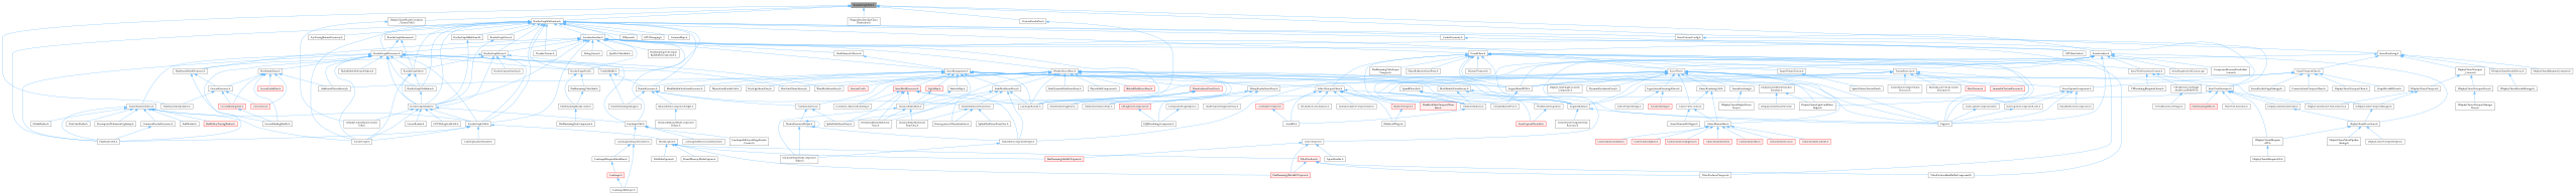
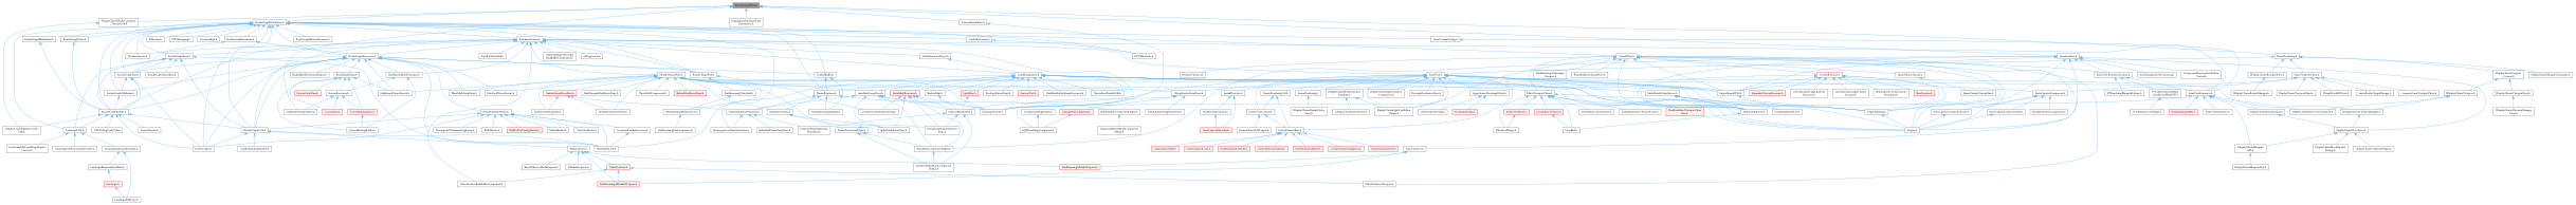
  digraph {
    fontname="EB Garamond"
    node [color=grey40 fillcolor=white fontname="EB Garamond" fontsize=10 shape=box style=filled]
    edge [color=steelblue1 dir=back fontname="EB Garamond" fontsize=10 labelfontname=Helvetica labelfontsize=10 style=solid]
    n1 [color=gray40 fillcolor=grey60 fontcolor=black height=0.2 label="RenderGraphFwd.h" width=0.4]
    n2 [height=0.2 label="CustomRenderPass.h" width=0.4]
    n3 [height=0.2 label="DisplayClusterShaderContainers\l_TextureUtils.h" width=0.4]
    n4 [height=0.2 label="HairStrandsInterpolation.h" width=0.4]
    n5 [height=0.2 label="NiagaraDataInterfaceChaos\lDestruction.h" width=0.4]
    n6 [height=0.2 label="RenderGraphDefinitions.h" width=0.4]
    n7 [height=0.2 label="SceneInterface.h" width=0.4]
    n8 [height=0.2 label="StereoRendering.h" width=0.4]
    n9 [height=0.2 label="LandscapeRender.h" width=0.4]
    n10 [height=0.2 label="IDisplayClusterShadersTexture\lUtils.h" width=0.4]
    n11 [height=0.2 label="CachedGeometry.h" width=0.4]
    n12 [height=0.2 label="GPUSkinCache.h" width=0.4]
    n13 [height=0.2 label="FXSystem.h" width=0.4]
    n14 [height=0.2 label="GPUMessaging.h" width=0.4]
    n15 [height=0.2 label="GenerateMips.h" width=0.4]
    n16 [height=0.2 label="LandscapeUtils.h" width=0.4]
    n17 [height=0.2 label="NaniteResources.h" width=0.4]
    n18 [height=0.2 label="PixelShaderUtils.h" width=0.4]
    n19 [height=0.2 label="RayTracingSkinnedGeometry.h" width=0.4]
    n20 [height=0.2 label="RenderGraph.h" width=0.4]
    n21 [height=0.2 label="RenderGraphBlackboard.h" width=0.4]
    n22 [height=0.2 label="RenderGraphBuilder.h" width=0.4]
    n23 [height=0.2 label="RenderGraphUtils.h" width=0.4]
    n24 [height=0.2 label="RenderGraphEvent.h" width=0.4]
    n25 [height=0.2 label="RenderGraphPass.h" width=0.4]
    n26 [height=0.2 label="RenderGraphValidation.h" width=0.4]
    n27 [height=0.2 label="RenderGraphParameter.h" width=0.4]
    n28 [height=0.2 label="RenderGraphResources.h" width=0.4]
    n29 [height=0.2 label="RenderTargetPool.h" width=0.4]
    n30 [height=0.2 label="UnifiedBuffer.h" width=0.4]
    n31 [height=0.2 label="RenderGraphTrace.h" width=0.4]
    n32 [height=0.2 label="RendererInterface.h" width=0.4]
    n33 [height=0.2 label="VisualizeTexture.h" width=0.4]
    n34 [height=0.2 label="SceneTexturesConfig.h" width=0.4]
    n35 [height=0.2 label="UnrealClient.h" width=0.4]
    n36 [height=0.2 label="StaticMeshComponentHelper.h" width=0.4]
    n37 [height=0.2 label="Engine.h" width=0.4]
    n38 [height=0.2 label="EngineMinimal.h" width=0.4]
    n39 [height=0.2 label="EngineSharedPCH.h" width=0.4]
    n40 [height=0.2 label="ParticleDefinitions.h" width=0.4]
    n41 [height=0.2 label="DisplayClusterRootActor.h" width=0.4]
    n42 [height=0.2 label="SceneViewExtensionContext.h" width=0.4]
    n43 [height=0.2 label="AsyncRegisterLevelContext.cpp" width=0.4]
    n44 [height=0.2 label="ComponentRecreateRenderState\lContext.h" width=0.4]
    n45 [height=0.2 label="SceneView.h" width=0.4]
    n46 [height=0.2 label="DisplayClusterBlueprintContainers.h" width=0.4]
    n47 [height=0.2 label="DisplayClusterViewport\l_Context.h" width=0.4]
    n48 [height=0.2 label="GameViewportClient.h" width=0.4]
    n49 [height=0.2 label="IDisplayClusterRenderDevice.h" width=0.4]
    n50 [height=0.2 label="LandscapeEditLayerMergeRender\lContext.h" width=0.4]
    n51 [height=0.2 label="LandscapeEditLayerRenderer.h" width=0.4]
    n52 [height=0.2 label="LandscapeEditResourcesSubsystem.h" width=0.4]
    n53 [height=0.2 label="NaniteSceneProxy.h" width=0.4]
    n54 [height=0.2 label="NaniteStreamingManager.h" width=0.4]
    n55 [height=0.2 label="SkinnedMeshComponentHelper.h" width=0.4]
    n56 [height=0.2 label="StaticMeshSceneProxyDesc.h" width=0.4]
    n57 [height=0.2 label="CanvasRender.h" width=0.4]
    n58 [height=0.2 label="GPUDebugCrashUtils.h" width=0.4]
    n59 [height=0.2 label="ClearReplacementShaders.h" width=0.4]
    n60 [height=0.2 label="MediaCapture.h" width=0.4]
    n61 [height=0.2 label="RenderCaptureInterface.h" width=0.4]
    n62 [height=0.2 label="HairCardsVertexFactory.h" width=0.4]
    n63 [height=0.2 label="HairStrandsDatas.h" width=0.4]
    n64 [height=0.2 label="HairStrandsVertexFactory.h" width=0.4]
    n65 [height=0.2 label="HairStrandsMeshProjection.h" width=0.4]
    n66 [height=0.2 label="ShaderParameterStruct.h" width=0.4]
    n67 [height=0.2 label="SkeletalMeshDeformerHelpers.h" width=0.4]
    n68 [height=0.2 label="WaterMeshSceneProxy.h" width=0.4]
    n69 [height=0.2 label="PixelStreamingMediaTexture.h" width=0.4]
    n70 [height=0.2 label="PixelStreamingVideoSink.h" width=0.4]
    n71 [height=0.2 label="VideoProducerBackBufferComposited.h" width=0.4]
    n72 [height=0.2 label="DebugCanvas.h" width=0.4]
    n73 [height=0.2 label="EpicRtcVideoSink.h" width=0.4]
    n74 [height=0.2 label="MeshElementCollector.h" width=0.4]
    n75 [height=0.2 label="SceneManagement.h" width=0.4]
    n76 [height=0.2 label="PixelStreamingVideoInput\lBackBufferComposited.h" width=0.4]
    n77 [height=0.2 label="PrimitiveSceneProxy.h" width=0.4]
    n78 [height=0.2 label="SceneViewExtension.h" width=0.4]
    n79 [height=0.2 label="VideoProducerViewport.h" width=0.4]
    n80 [height=0.2 label="EditorViewportClient.h" width=0.4]
    n81 [height=0.2 label="DisplayClusterLightCardEditor\lHelper.h" width=0.4]
    n82 [height=0.2 label="DummyViewport.h" width=0.4]
    n83 [height=0.2 label="PixelStreamingVideoInput\lViewport.h" width=0.4]
    n84 [height=0.2 label="PlanarReflectionSceneProxy.h" width=0.4]
    n85 [height=0.2 label="SceneViewport.h" width=0.4]
    n86 [height=0.2 label="SparseVolumeTexture.h" width=0.4]
-   n87 [height=0.2 label="TextureResource.h" width=0.4]
+   n87 [color=red height=0.2 label="TextureResource.h" width=0.4]
    n88 [height=0.2 label="LandscapeBlueprintBrushBase.h" width=0.4]
    n89 [height=0.2 label="LandscapeEditLayer.h" width=0.4]
    n90 [color=red fillcolor="#FFF0F0" height=0.2 label="Landscape.h" width=0.4]
    n91 [height=0.2 label="NaniteResourcesHelper.h" width=0.4]
    n92 [height=0.2 label="SplineMeshSceneProxy.h" width=0.4]
    n93 [height=0.2 label="InstancedSkinnedMeshComponent\lHelper.h" width=0.4]
    n94 [height=0.2 label="InstancedStaticMeshScene\lProxyDesc.h" width=0.4]
    n95 [height=0.2 label="SplineMeshSceneProxyDesc.h" width=0.4]
    n96 [height=0.2 label="HeterogeneousVolumeInterface.h" width=0.4]
    n97 [height=0.2 label="InstancedStaticMeshComponent\lHelper.h" width=0.4]
    n98 [height=0.2 label="FileMediaCapture.h" width=0.4]
    n99 [color=red fillcolor="#FFF0F0" height=0.2 label="PixelStreaming2MediaIOCapture.h" width=0.4]
    n100 [color=red fillcolor="#FFF0F0" height=0.2 label="PixelStreamingMediaIOCapture.h" width=0.4]
    n101 [height=0.2 label="SharedMemoryMediaCapture.h" width=0.4]
    n102 [color=red fillcolor="#FFF0F0" height=0.2 label="VideoProducer.h" width=0.4]
    n103 [color=red fillcolor="#FFF0F0" height=0.2 label="GroomAsset.h" width=0.4]
    n104 [color=red fillcolor="#FFF0F0" height=0.2 label="GroomBindingAsset.h" width=0.4]
    n105 [height=0.2 label="GroomBindingBuilder.h" width=0.4]
    n106 [color=red fillcolor="#FFF0F0" height=0.2 label="GroomCacheData.h" width=0.4]
    n107 [height=0.2 label="GroomResources.h" width=0.4]
    n108 [height=0.2 label="BinkShaders.h" width=0.4]
    n109 [color=red fillcolor="#FFF0F0" height=0.2 label="BuiltInRayTracingShaders.h" width=0.4]
    n110 [height=0.2 label="CommonRenderResources.h" width=0.4]
    n111 [height=0.2 label="MediaShaders.h" width=0.4]
    n112 [height=0.2 label="OneColorShader.h" width=0.4]
    n113 [height=0.2 label="PrecomputedVolumetricLightmap.h" width=0.4]
    n114 [height=0.2 label="PixelStreamingPeerComponent.h" width=0.4]
    n115 [color=red fillcolor="#FFF0F0" height=0.2 label="FractureTool.h" width=0.4]
    n116 [color=red fillcolor="#FFF0F0" height=0.2 label="LightMap.h" width=0.4]
    n117 [height=0.2 label="MeshBuilderOneFrameResources.h" width=0.4]
    n118 [height=0.2 label="MeshParticleVertexFactory.h" width=0.4]
    n119 [height=0.2 label="PhysicsAssetRenderUtils.h" width=0.4]
    n120 [height=0.2 label="RectLightSceneProxy.h" width=0.4]
    n121 [height=0.2 label="ShadowMap.h" width=0.4]
    n122 [color=red fillcolor="#FFF0F0" height=0.2 label="StaticMeshResources.h" width=0.4]
    n123 [height=0.2 label="StaticMeshSceneProxy.h" width=0.4]
    n124 [height=0.2 label="HierarchicalStaticMeshScene\lProxy.h" width=0.4]
    n125 [height=0.2 label="GeometryCollectionRendering.h" width=0.4]
    n126 [height=0.2 label="AnimNextDebugDraw.h" width=0.4]
    n127 [height=0.2 label="BaseDynamicMeshSceneProxy.h" width=0.4]
    n128 [height=0.2 label="DebugRenderSceneProxy.h" width=0.4]
    n129 [height=0.2 label="ParticleSystemSceneProxy.h" width=0.4]
    n130 [height=0.2 label="PhysicsFieldComponent.h" width=0.4]
    n131 [color=red fillcolor="#FFF0F0" height=0.2 label="PrimitiveSceneProxyDesc.h" width=0.4]
    n132 [color=red fillcolor="#FFF0F0" height=0.2 label="SkeletalMeshSceneProxy.h" width=0.4]
    n133 [height=0.2 label="InstancedStaticMesh.h" width=0.4]
    n134 [height=0.2 label="DisplayClusterMeshProjection\lRenderer.h" width=0.4]
    n135 [height=0.2 label="DisplayClusterStageGeometry\lComponent.h" width=0.4]
    n136 [height=0.2 label="DynamicResolutionProxy.h" width=0.4]
    n137 [height=0.2 label="GizmoElementBase.h" width=0.4]
    n138 [height=0.2 label="GizmoRenderingUtil.h" width=0.4]
    n139 [height=0.2 label="GizmoViewContext.h" width=0.4]
    n140 [height=0.2 label="IDisplayClusterViewportManager.h" width=0.4]
    n141 [height=0.2 label="LegacyScreenPercentageDriver.h" width=0.4]
    n142 [height=0.2 label="SceneCaptureComponent.h" width=0.4]
    n143 [height=0.2 label="ScreenRendering.h" width=0.4]
    n144 [height=0.2 label="SpatialPhotoSet.h" width=0.4]
    n145 [height=0.2 label="IDisplayClusterBlueprint\lAPI.h" width=0.4]
    n146 [height=0.2 label="DisplayClusterRenderFrame.h" width=0.4]
    n147 [height=0.2 label="DisplayClusterSceneViewExtensions.h" width=0.4]
    n148 [color=red fillcolor="#FFF0F0" height=0.2 label="PixelStreamingHMD.h" width=0.4]
    n149 [height=0.2 label="WaterViewExtension.h" width=0.4]
    n150 [height=0.2 label="AnimationEditorViewportClient.h" width=0.4]
    n151 [color=red fillcolor="#FFF0F0" height=0.2 label="DataflowEditorViewportClient\lBase.h" width=0.4]
    n152 [height=0.2 label="ISCSEditorCustomization.h" width=0.4]
    n153 [color=red fillcolor="#FFF0F0" height=0.2 label="LevelEditorViewport.h" width=0.4]
    n154 [height=0.2 label="UnrealEd.h" width=0.4]
    n155 [color=red fillcolor="#FFF0F0" height=0.2 label="SEditorViewport.h" width=0.4]
    n156 [height=0.2 label="SSkeletonWidget.h" width=0.4]
    n157 [height=0.2 label="UnrealEdSharedPCH.h" width=0.4]
    n158 [color=red fillcolor="#FFF0F0" height=0.2 label="DebugDrawComponent.h" width=0.4]
    n159 [height=0.2 label="EQSRenderingComponent.h" width=0.4]
    n160 [height=0.2 label="SmartObjectDebugSceneProxy.h" width=0.4]
    n161 [height=0.2 label="EnvQueryDebugHelpers.h" width=0.4]
    n162 [height=0.2 label="IDisplayClusterScenePreview.h" width=0.4]
    n163 [color=red fillcolor="#FFF0F0" height=0.2 label="GizmoElementArrow.h" width=0.4]
    n164 [color=red fillcolor="#FFF0F0" height=0.2 label="GizmoElementBox.h" width=0.4]
    n165 [color=red fillcolor="#FFF0F0" height=0.2 label="GizmoElementCone.h" width=0.4]
    n166 [color=red fillcolor="#FFF0F0" height=0.2 label="GizmoElementCylinder.h" width=0.4]
    n167 [color=red fillcolor="#FFF0F0" height=0.2 label="GizmoElementLineBase.h" width=0.4]
    n168 [color=red fillcolor="#FFF0F0" height=0.2 label="GizmoElementSphere.h" width=0.4]
    n169 [color=red fillcolor="#FFF0F0" height=0.2 label="GizmoElementTriangleList.h" width=0.4]
    n170 [height=0.2 label="GizmoElementHitTargets.h" width=0.4]
    n171 [height=0.2 label="EditorProjectSettings.h" width=0.4]
    n172 [color=red fillcolor="#FFF0F0" height=0.2 label="RendererSettings.h" width=0.4]
    n173 [height=0.2 label="PlanarReflectionComponent.h" width=0.4]
    n174 [height=0.2 label="SceneCaptureComponent2D.h" width=0.4]
    n175 [height=0.2 label="SceneCaptureComponentCube.h" width=0.4]
    n176 [height=0.2 label="IDisplayClusterDisplayDevice\lProxy.h" width=0.4]
    n177 [color=red fillcolor="#FFF0F0" height=0.2 label="SceneCapturePhotoSet.h" width=0.4]
    n178 [height=0.2 label="WorldRenderCapture.h" width=0.4]
    n179 [height=0.2 label="DisplayClusterMoviePipeline\lSettings.h" width=0.4]
    n180 [height=0.2 label="DisplayClusterViewportHelpers.h" width=0.4]
    n181 [height=0.2 label="DisplayClusterBlueprintLib.h" width=0.4]
    n182 [height=0.2 label="VPFullScreenUserWidget\l_PostProcessWithSVE.h" width=0.4]
    n183 [height=0.2 label="VPRenderingBlueprintLibrary.h" width=0.4]
-   n184 [height=0.2 label="InputHandler.h" width=0.4]
    n185 [height=0.2 label="SparseVolumeTextureData.h" width=0.4]
    n186 [height=0.2 label="MaterialCacheVirtualTexture\lDescriptor.h" width=0.4]
    n187 [color=red fillcolor="#FFF0F0" height=0.2 label="SlateTextures.h" width=0.4]
    n188 [color=red fillcolor="#FFF0F0" height=0.2 label="StreamableTextureResource.h" width=0.4]
    n189 [height=0.2 label="TextureRenderTarget2DArray\lResource.h" width=0.4]
    n190 [height=0.2 label="TextureRenderTargetVolume\lResource.h" width=0.4]
    n191 [height=0.2 label="VPFullScreenUserWidget.h" width=0.4]
    n192 [height=0.2 label="IDisplayClusterViewport.h" width=0.4]
    n193 [height=0.2 label="IDisplayClusterViewportProxy.h" width=0.4]
    n194 [height=0.2 label="CommonGameViewportClient.h" width=0.4]
    n195 [height=0.2 label="DisplayClusterViewportClient.h" width=0.4]
    n196 [height=0.2 label="SGraphNodeK2Event.h" width=0.4]
    n197 [height=0.2 label="StereoRenderTargetManager.h" width=0.4]
    n198 [height=0.2 label="IDisplayClusterRenderManager.h" width=0.4]
    n199 [height=0.2 label="IDisplayClusterViewportManager\lProxy.h" width=0.4]
    n1 -> n2
    n1 -> n3
    n1 -> n4
    n1 -> n5
    n1 -> n6
    n1 -> n7
    n1 -> n8
    n2 -> n9
    n3 -> n10
    n6 -> n11
    n6 -> n12
    n6 -> n13
    n6 -> n14
    n6 -> n15
    n6 -> n16
    n6 -> n17
    n6 -> n18
    n6 -> n19
    n6 -> n20
    n6 -> n21
    n6 -> n22
    n6 -> n23
    n6 -> n24
    n6 -> n25
    n6 -> n26
    n6 -> n27
    n6 -> n28
    n6 -> n29
    n6 -> n30
    n6 -> n31
    n6 -> n32
    n6 -> n33
    n6 -> n34
    n6 -> n35
    n7 -> n36
    n7 -> n37
    n7 -> n38
    n7 -> n39
    n7 -> n40
    n7 -> n41
    n7 -> n42
    n7 -> n43
    n7 -> n44
    n8 -> n45
    n8 -> n46
    n8 -> n47
    n8 -> n48
    n8 -> n49
    n11 -> n12
    n16 -> n50
    n16 -> n51
    n16 -> n52
    n17 -> n53
    n17 -> n54
    n17 -> n55
    n17 -> n56
    n21 -> n22
    n22 -> n10
    n22 -> n16
    n22 -> n20
    n22 -> n23
    n22 -> n57
    n22 -> n58
    n23 -> n18
    n23 -> n20
    n23 -> n59
    n23 -> n60
    n24 -> n16
    n24 -> n18
    n24 -> n22
    n24 -> n23
    n24 -> n25
    n24 -> n61
    n25 -> n20
    n25 -> n22
    n25 -> n26
    n26 -> n22
    n27 -> n25
    n27 -> n28
    n28 -> n18
    n28 -> n20
    n28 -> n22
    n28 -> n23
    n28 -> n25
    n28 -> n26
    n28 -> n29
    n28 -> n30
    n28 -> n62
    n28 -> n63
    n28 -> n64
    n28 -> n65
    n28 -> n66
    n28 -> n67
    n28 -> n68
    n29 -> n69
    n29 -> n70
    n30 -> n17
    n30 -> n54
    n31 -> n22
    n32 -> n9
    n32 -> n22
    n32 -> n23
    n32 -> n24
    n32 -> n28
    n32 -> n29
    n32 -> n33
    n32 -> n45
    n32 -> n65
    n32 -> n71
    n32 -> n72
    n32 -> n73
    n32 -> n74
    n32 -> n75
    n32 -> n76
    n32 -> n77
    n32 -> n78
    n34 -> n78
    n35 -> n37
    n35 -> n38
    n35 -> n39
    n35 -> n40
    n35 -> n42
    n35 -> n79
    n35 -> n80
    n35 -> n81
    n35 -> n82
    n35 -> n83
    n35 -> n84
    n35 -> n85
    n35 -> n86
    n35 -> n87
    n36 -> n97
    n38 -> n37
    n39 -> n157
    n40 -> n154
    n41 -> n145
    n41 -> n179
    n41 -> n180
    n42 -> n78
    n42 -> n182
    n42 -> n183
    n45 -> n37
    n45 -> n38
    n45 -> n39
    n45 -> n40
    n45 -> n81
    n45 -> n128
    n45 -> n133
    n45 -> n134
    n45 -> n135
    n45 -> n136
    n45 -> n137
    n45 -> n138
    n45 -> n139
    n45 -> n140
    n45 -> n141
    n45 -> n142
    n45 -> n143
    n45 -> n144
    n47 -> n192
    n47 -> n193
    n48 -> n39
    n48 -> n142
    n48 -> n194
    n48 -> n195
    n48 -> n196
    n48 -> n197
    n49 -> n198
    n51 -> n88
    n51 -> n89
    n53 -> n91
    n53 -> n92
    n55 -> n93
    n56 -> n94
    n56 -> n95
    n56 -> n96
    n60 -> n98
    n60 -> n99
    n60 -> n100
    n60 -> n101
    n60 -> n102
    n63 -> n64
    n63 -> n103
    n63 -> n104
    n63 -> n105
    n63 -> n106
    n63 -> n107
    n65 -> n105
    n65 -> n107
    n66 -> n18
    n66 -> n20
    n66 -> n23
    n66 -> n108
    n66 -> n109
    n66 -> n110
    n66 -> n111
    n66 -> n112
    n66 -> n113
    n69 -> n114
    n70 -> n69
    n74 -> n75
    n75 -> n9
    n75 -> n17
    n75 -> n37
    n75 -> n38
    n75 -> n39
    n75 -> n40
    n75 -> n80
    n75 -> n96
    n75 -> n115
    n75 -> n116
    n75 -> n117
    n75 -> n118
    n75 -> n119
    n75 -> n120
    n75 -> n121
    n75 -> n122
    n75 -> n123
    n77 -> n9
    n77 -> n37
    n77 -> n38
    n77 -> n39
    n77 -> n53
    n77 -> n62
    n77 -> n64
    n77 -> n68
    n77 -> n123
    n77 -> n124
    n77 -> n125
    n77 -> n126
    n77 -> n127
    n77 -> n128
    n77 -> n129
    n77 -> n130
    n77 -> n131
    n77 -> n132
    n78 -> n9
    n78 -> n145
    n78 -> n146
    n78 -> n147
    n78 -> n148
    n78 -> n149
    n80 -> n150
    n80 -> n151
    n80 -> n152
    n80 -> n153
    n80 -> n154
    n80 -> n155
    n80 -> n156
    n80 -> n157
    n85 -> n99
    n85 -> n100
-   n85 -> n184
    n86 -> n185
    n87 -> n37
    n87 -> n38
    n87 -> n39
    n87 -> n40
    n87 -> n186
    n87 -> n187
    n87 -> n188
-   n38 -> n189
+   n87 -> n189
    n87 -> n190
    n88 -> n90
    n90 -> n89
    n91 -> n36
    n91 -> n91
    n91 -> n97
    n102 -> n71
    n102 -> n79
    n102 -> n99
    n104 -> n105
    n107 -> n4
    n107 -> n103
    n107 -> n104
    n110 -> n18
    n116 -> n133
    n118 -> n37
    n118 -> n38
    n118 -> n40
    n121 -> n133
    n122 -> n9
    n122 -> n36
    n122 -> n92
    n122 -> n124
    n122 -> n125
    n122 -> n133
    n123 -> n9
    n123 -> n36
    n123 -> n56
    n123 -> n92
    n123 -> n133
    n128 -> n158
    n128 -> n159
    n128 -> n160
    n131 -> n56
    n131 -> n126
    n131 -> n129
    n133 -> n94
    n133 -> n97
    n133 -> n124
    n134 -> n81
    n134 -> n162
    n137 -> n163
    n137 -> n164
    n137 -> n165
    n137 -> n166
    n137 -> n167
    n137 -> n168
    n137 -> n169
    n138 -> n137
    n138 -> n139
    n139 -> n137
    n139 -> n170
    n140 -> n41
    n141 -> n171
    n141 -> n172
    n142 -> n37
    n142 -> n173
    n142 -> n174
    n142 -> n175
    n143 -> n176
    n144 -> n177
    n144 -> n178
    n145 -> n181
    n146 -> n41
    n153 -> n154
    n155 -> n156
    n158 -> n159
    n161 -> n159
    n174 -> n37
    n175 -> n37
    n178 -> n177
    n182 -> n191
    n192 -> n140
    n192 -> n147
    n193 -> n199
  }
